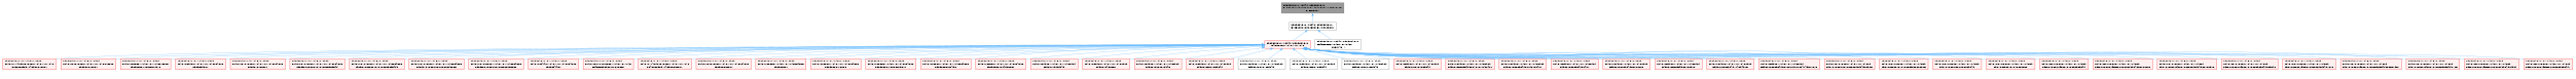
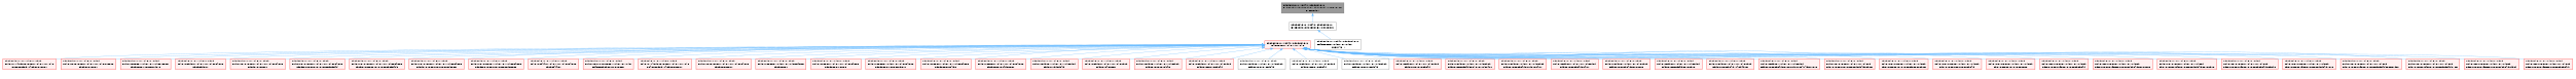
  digraph {
    rankdir=TB
    fontname="DejaVu Sans Mono"
    node [color=red fillcolor="#FFF0F0" fontname="DejaVu Sans Mono" fontsize=10 shape=box style=filled]
    edge [color=steelblue1 dir=back fontname="DejaVu Sans Mono" fontsize=10 labelfontname=Helvetica labelfontsize=10 style=solid]
    n1 [color=gray40 fillcolor=grey60 fontcolor=black height=0.2 label="PiPiCSharp.Utils.PiPiCSharp\lExceptionDispatcher.DispatchAppearance\lException" width=0.4]
    n2 [color=grey40 fillcolor=white height=0.2 label="PiPiCSharp.Utils.PiPiCSharp\lExceptionDispatcher.Dispatch" width=0.4]
    n3 [height=0.2 label="PiPiCSharp.Utils.PiPiCSharp\lDelegateInvoker.Invoke" width=0.4]
    n4 [color=grey40 fillcolor=white height=0.2 label="PiPiCSharp.Utils.PiPiCSharp\lDelegateInvoker.Invoke\<\l TResult \>" width=0.4]
    n5 [height=0.2 label="PiPiCSharp.Invokers.PiPi\lCSharpMultiOperateInvoker.Invoke\lCreatePiPiMultiOperator" width=0.4]
    n6 [height=0.2 label="PiPiCSharp.Invokers.PiPi\lCSharpOperateInvoker.InvokeCreate\lPiPiOperator" width=0.4]
    n7 [height=0.2 label="PiPiCSharp.Invokers.PiPi\lCSharpPageInvoker.InvokeCreate\lPiPiPagerMergeIndexs" width=0.4]
    n8 [height=0.2 label="PiPiCSharp.Invokers.PiPi\lCSharpEditInvoker.InvokeDelete\lPiPiEditor" width=0.4]
    n9 [height=0.2 label="PiPiCSharp.Invokers.PiPi\lCSharpExtractInvoker.InvokeDelete\lPiPiExtractor" width=0.4]
    n10 [height=0.2 label="PiPiCSharp.Invokers.PiPi\lCSharpExtractInvoker.InvokeDelete\lPiPiExtractorExtractedField" width=0.4]
    n11 [height=0.2 label="PiPiCSharp.Invokers.PiPi\lCSharpExtractInvoker.InvokeDelete\lPiPiExtractorExtractedFields" width=0.4]
    n12 [height=0.2 label="PiPiCSharp.Invokers.PiPi\lCSharpExtractInvoker.InvokeDelete\lPiPiExtractorExtractedPage" width=0.4]
    n13 [height=0.2 label="PiPiCSharp.Invokers.PiPi\lCSharpExtractInvoker.InvokeDelete\lPiPiExtractorExtractedPages" width=0.4]
    n14 [height=0.2 label="PiPiCSharp.Invokers.PiPi\lCSharpFillInvoker.InvokeDelete\lPiPiFiller" width=0.4]
    n15 [height=0.2 label="PiPiCSharp.Invokers.PiPi\lCSharpFontManageInvoker.Invoke\lDeletePiPiFontManager" width=0.4]
    n16 [height=0.2 label="PiPiCSharp.Invokers.PiPi\lCSharpMultiOperateInvoker.Invoke\lDeletePiPiMultiOperator" width=0.4]
    n17 [height=0.2 label="PiPiCSharp.Invokers.PiPi\lCSharpOperateInvoker.InvokeDelete\lPiPiOperator" width=0.4]
    n18 [height=0.2 label="PiPiCSharp.Invokers.PiPi\lCSharpPageInvoker.InvokeDelete\lPiPiPager" width=0.4]
    n19 [height=0.2 label="PiPiCSharp.Invokers.PiPi\lCSharpPageInvoker.InvokeDelete\lPiPiPagerMerge" width=0.4]
    n20 [height=0.2 label="PiPiCSharp.Invokers.PiPi\lCSharpPageInvoker.InvokeDelete\lPiPiPagerMergeIndexs" width=0.4]
    n21 [height=0.2 label="PiPiCSharp.Invokers.PiPi\lCSharpPageInvoker.InvokeDelete\lPiPiPagerSplit" width=0.4]
    n22 [height=0.2 label="PiPiCSharp.Invokers.PiPi\lCSharpPageInvoker.InvokeDelete\lPiPiPagerSplitItem" width=0.4]
    n23 [height=0.2 label="PiPiCSharp.Invokers.PiPi\lCSharpEditInvoker.InvokePiPi\lEditorAddField" width=0.4]
    n24 [height=0.2 label="PiPiCSharp.Invokers.PiPi\lCSharpEditInvoker.InvokePiPi\lEditorFlatten" width=0.4]
    n25 [height=0.2 label="PiPiCSharp.Invokers.PiPi\lCSharpEditInvoker.InvokePiPi\lEditorIsOperable" width=0.4]
    n26 [height=0.2 label="PiPiCSharp.Invokers.PiPi\lCSharpEditInvoker.InvokePiPi\lEditorRemoveField" width=0.4]
    n27 [color=grey40 fillcolor=white height=0.2 label="PiPiCSharp.Invokers.PiPi\lCSharpEditInvoker.InvokePiPi\lEditorRemoveField" width=0.4]
    n28 [color=grey40 fillcolor=white height=0.2 label="PiPiCSharp.Invokers.PiPi\lCSharpEditInvoker.InvokePiPi\lEditorRemoveField" width=0.4]
    n29 [color=grey40 fillcolor=white height=0.2 label="PiPiCSharp.Invokers.PiPi\lCSharpEditInvoker.InvokePiPi\lEditorRemoveField" width=0.4]
    n30 [height=0.2 label="PiPiCSharp.Invokers.PiPi\lCSharpEditInvoker.InvokePiPi\lEditorRenameField" width=0.4]
    n31 [height=0.2 label="PiPiCSharp.Invokers.PiPi\lCSharpEditInvoker.InvokePiPi\lEditorSetFieldBackgroundColor" width=0.4]
    n32 [height=0.2 label="PiPiCSharp.Invokers.PiPi\lCSharpEditInvoker.InvokePiPi\lEditorSetFieldBorderColor" width=0.4]
    n33 [height=0.2 label="PiPiCSharp.Invokers.PiPi\lCSharpEditInvoker.InvokePiPi\lEditorSetFieldColor" width=0.4]
    n34 [height=0.2 label="PiPiCSharp.Invokers.PiPi\lCSharpEditInvoker.InvokePiPi\lEditorSetFieldFontName" width=0.4]
    n35 [height=0.2 label="PiPiCSharp.Invokers.PiPi\lCSharpEditInvoker.InvokePiPi\lEditorSetFieldFontSize" width=0.4]
    n36 [height=0.2 label="PiPiCSharp.Invokers.PiPi\lCSharpEditInvoker.InvokePiPi\lEditorSetFieldMultiline" width=0.4]
    n37 [height=0.2 label="PiPiCSharp.Invokers.PiPi\lCSharpEditInvoker.InvokePiPi\lEditorSetFieldTextHorizontalAlignment" width=0.4]
    n38 [height=0.2 label="PiPiCSharp.Invokers.PiPi\lCSharpExtractInvoker.InvokePi\lPiExtractorExtractedFieldsSize" width=0.4]
    n39 [height=0.2 label="PiPiCSharp.Invokers.PiPi\lCSharpExtractInvoker.InvokePi\lPiExtractorExtractedPagesSize" width=0.4]
    n40 [height=0.2 label="PiPiCSharp.Invokers.PiPi\lCSharpExtractInvoker.InvokePi\lPiExtractorExtractField" width=0.4]
    n41 [height=0.2 label="PiPiCSharp.Invokers.PiPi\lCSharpExtractInvoker.InvokePi\lPiExtractorExtractPage" width=0.4]
    n42 [height=0.2 label="PiPiCSharp.Invokers.PiPi\lCSharpExtractInvoker.InvokePi\lPiExtractorGetExtractedField" width=0.4]
    n43 [height=0.2 label="PiPiCSharp.Invokers.PiPi\lCSharpExtractInvoker.InvokePi\lPiExtractorGetExtractedFieldFontName" width=0.4]
    n44 [height=0.2 label="PiPiCSharp.Invokers.PiPi\lCSharpExtractInvoker.InvokePi\lPiExtractorGetExtractedFieldFontSize" width=0.4]
    n45 [height=0.2 label="PiPiCSharp.Invokers.PiPi\lCSharpExtractInvoker.InvokePi\lPiExtractorGetExtractedFieldHeight" width=0.4]
    n46 [height=0.2 label="PiPiCSharp.Invokers.PiPi\lCSharpExtractInvoker.InvokePi\lPiExtractorGetExtractedFieldName" width=0.4]
    n47 [height=0.2 label="PiPiCSharp.Invokers.PiPi\lCSharpExtractInvoker.InvokePi\lPiExtractorGetExtractedFieldPageIndex" width=0.4]
    n48 [height=0.2 label="PiPiCSharp.Invokers.PiPi\lCSharpExtractInvoker.InvokePi\lPiExtractorGetExtractedFieldType" width=0.4]
    n49 [height=0.2 label="PiPiCSharp.Invokers.PiPi\lCSharpExtractInvoker.InvokePi\lPiExtractorGetExtractedFieldWidth" width=0.4]
    n50 [height=0.2 label="PiPiCSharp.Invokers.PiPi\lCSharpExtractInvoker.InvokePi\lPiExtractorGetExtractedFieldX" width=0.4]
    n1 -> n2
-   n2 -> n3
    n2 -> n4
    n3 -> n5
    n3 -> n6
    n3 -> n7
    n3 -> n8
    n3 -> n9
    n3 -> n10
    n3 -> n11
    n3 -> n12
    n3 -> n13
    n3 -> n14
    n3 -> n15
    n3 -> n16
    n3 -> n17
    n3 -> n18
    n3 -> n19
    n3 -> n20
    n3 -> n21
    n3 -> n22
    n3 -> n23
    n3 -> n24
    n3 -> n25
    n3 -> n26
    n3 -> n27
    n3 -> n28
    n3 -> n29
    n3 -> n30
    n3 -> n31
    n3 -> n32
    n3 -> n33
    n3 -> n34
    n3 -> n35
    n3 -> n36
    n3 -> n37
    n3 -> n38
    n3 -> n39
    n3 -> n40
    n3 -> n41
    n3 -> n42
    n3 -> n43
    n3 -> n44
    n3 -> n45
    n3 -> n46
    n3 -> n47
    n3 -> n48
    n3 -> n49
    n3 -> n50
  }
